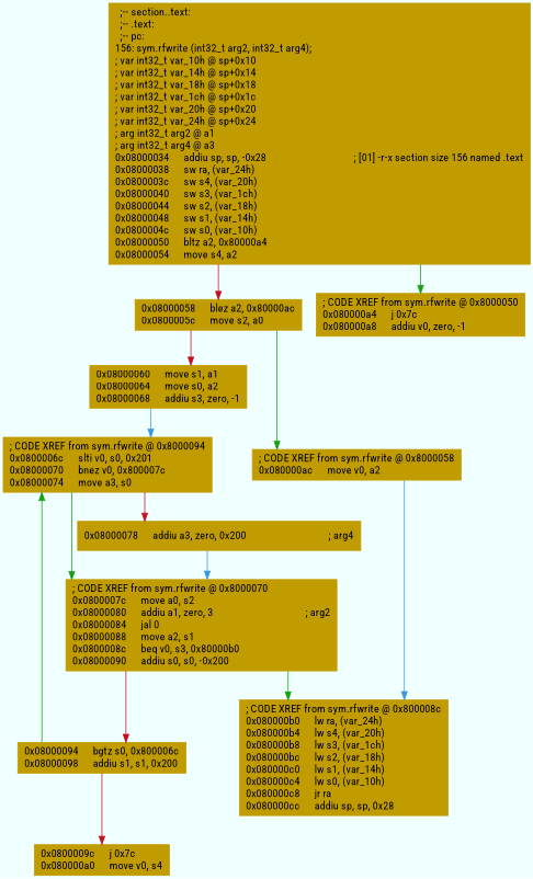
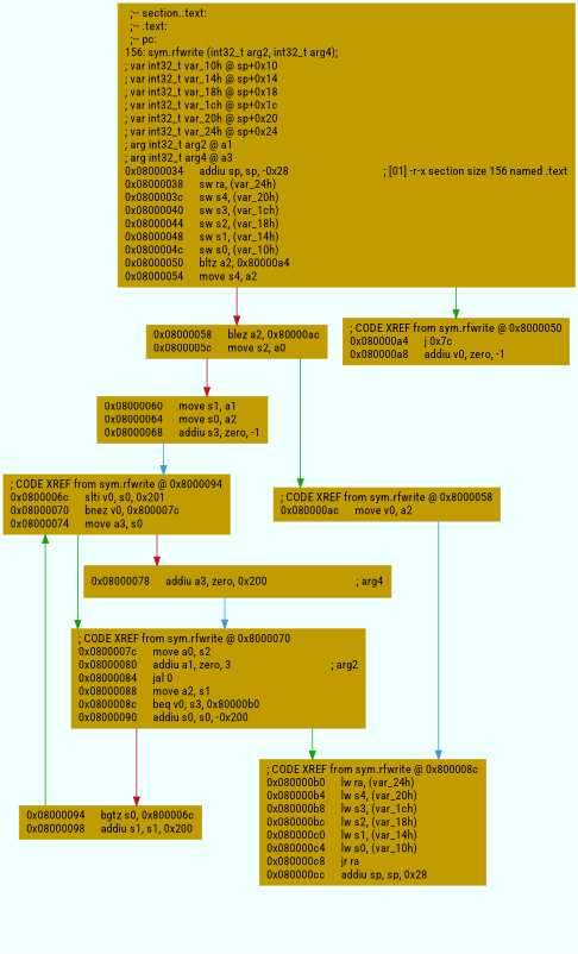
  digraph {
    bgcolor=azure
    fontname="Roboto Condensed"
    fontsize=8
    splines=ortho
    node [color="#c19c00" fillcolor="#c19c00" fontname="Roboto Condensed" shape=box style=filled]
    edge [arrowhead=normal color="#c50f1f" fontname="Roboto Condensed"]
    n1 [label="  ;-- section..text:\l  ;-- .text:\l  ;-- pc:\l156: sym.rfwrite (int32_t arg2, int32_t arg4);\l; var int32_t var_10h @ sp+0x10\l; var int32_t var_14h @ sp+0x14\l; var int32_t var_18h @ sp+0x18\l; var int32_t var_1ch @ sp+0x1c\l; var int32_t var_20h @ sp+0x20\l; var int32_t var_24h @ sp+0x24\l; arg int32_t arg2 @ a1\l; arg int32_t arg4 @ a3\l0x08000034      addiu sp, sp, -0x28                                    ; [01] -r-x section size 156 named .text\l0x08000038      sw ra, (var_24h)\l0x0800003c      sw s4, (var_20h)\l0x08000040      sw s3, (var_1ch)\l0x08000044      sw s2, (var_18h)\l0x08000048      sw s1, (var_14h)\l0x0800004c      sw s0, (var_10h)\l0x08000050      bltz a2, 0x80000a4\l0x08000054      move s4, a2\l"]
    n2 [label="0x08000058      blez a2, 0x80000ac\l0x0800005c      move s2, a0\l"]
    n3 [label="; CODE XREF from sym.rfwrite @ 0x8000050\l0x080000a4      j 0x7c\l0x080000a8      addiu v0, zero, -1\l"]
    n4 [label="0x08000060      move s1, a1\l0x08000064      move s0, a2\l0x08000068      addiu s3, zero, -1\l"]
    n5 [label="; CODE XREF from sym.rfwrite @ 0x8000058\l0x080000ac      move v0, a2\l"]
    n6 [label="; CODE XREF from sym.rfwrite @ 0x8000094\l0x0800006c      slti v0, s0, 0x201\l0x08000070      bnez v0, 0x800007c\l0x08000074      move a3, s0\l"]
    n7 [label="0x08000078      addiu a3, zero, 0x200                                  ; arg4\l"]
    n8 [label="; CODE XREF from sym.rfwrite @ 0x8000070\l0x0800007c      move a0, s2\l0x08000080      addiu a1, zero, 3                                      ; arg2\l0x08000084      jal 0\l0x08000088      move a2, s1\l0x0800008c      beq v0, s3, 0x80000b0\l0x08000090      addiu s0, s0, -0x200\l"]
    n9 [label="0x08000094      bgtz s0, 0x800006c\l0x08000098      addiu s1, s1, 0x200\l"]
    n10 [label="; CODE XREF from sym.rfwrite @ 0x800008c\l0x080000b0      lw ra, (var_24h)\l0x080000b4      lw s4, (var_20h)\l0x080000b8      lw s3, (var_1ch)\l0x080000bc      lw s2, (var_18h)\l0x080000c0      lw s1, (var_14h)\l0x080000c4      lw s0, (var_10h)\l0x080000c8      jr ra\l0x080000cc      addiu sp, sp, 0x28\l"]
-   n11 [label="0x0800009c      j 0x7c\l0x080000a0      move v0, s4\l"]
    n1 -> n2
    n1 -> n3 [color="#13a10e"]
    n2 -> n4
    n2 -> n5 [color="#13a10e"]
    n4 -> n6 [color="#3a96dd"]
    n5 -> n10 [color="#3a96dd"]
    n6 -> n7
    n6 -> n8 [color="#13a10e"]
    n7 -> n8 [color="#3a96dd"]
    n8 -> n9
    n8 -> n10 [color="#13a10e"]
    n9 -> n6 [color="#13a10e"]
-   n9 -> n11
  }
